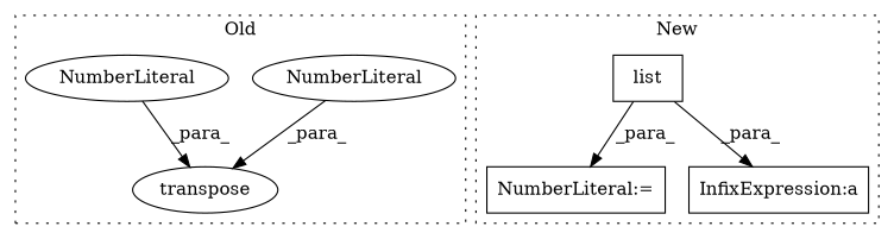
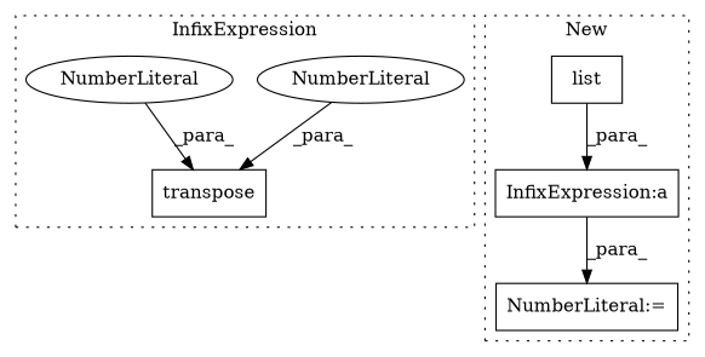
  digraph {
    node [a=32 l=1 shape=box]
-   n1 [l="10,1" label=transpose s="6413,6430" shape=ellipse]
+   n1 [l="10,1" label=transpose s="6413,6430"]
    n2 [a=34 label=NumberLiteral s=6423 shape=ellipse]
    n3 [a=34 label=NumberLiteral s=6427 shape=ellipse]
    n4 [l="5,1" label=list s="6645,6678"]
    n5 [a=7 label="NumberLiteral:=" s=6606]
    n6 [a=27 l=3 label="InfixExpression:a" s=6642]
    subgraph cluster_1 {
-     label=Old
+     label=InfixExpression
      style=dotted
      n1
      n2
      n3
    }
    subgraph cluster_2 {
      label=New
      style=dotted
      n4
      n5
      n6
    }
    n2 -> n1 [label=_para_]
    n3 -> n1 [label=_para_]
    n4 -> n6 [label=_para_]
-   n4 -> n5 [label=_para_]
+   n6 -> n5 [label=_para_]
  }
